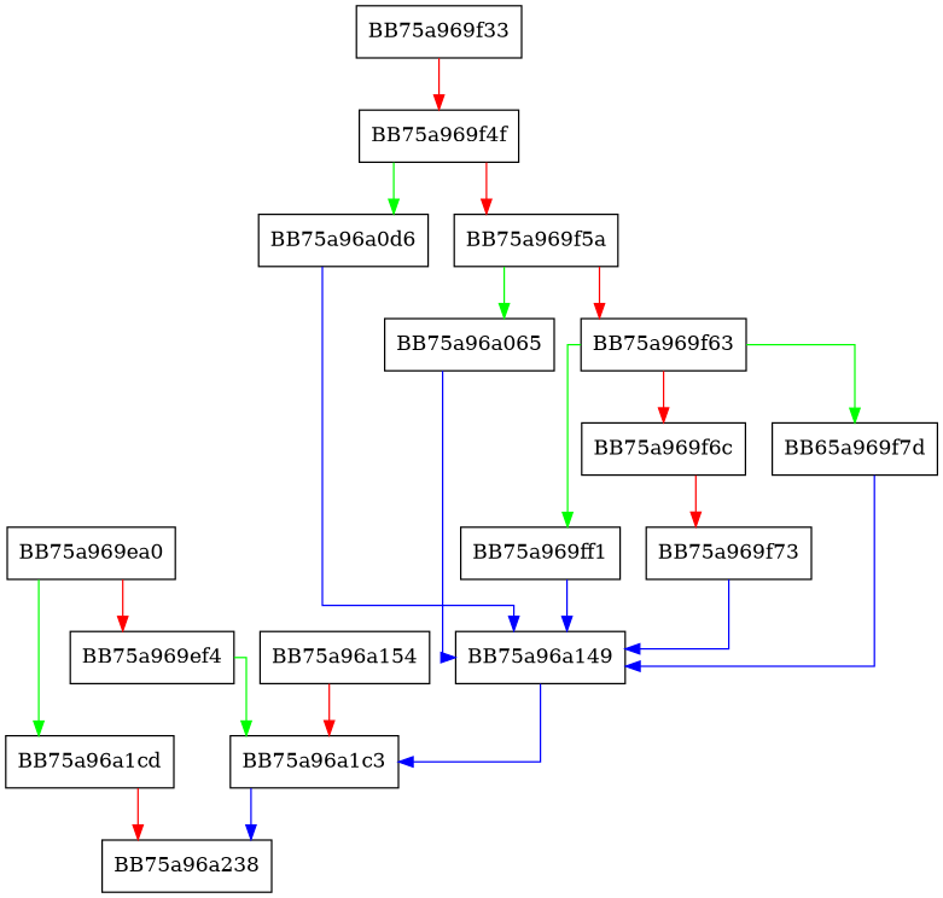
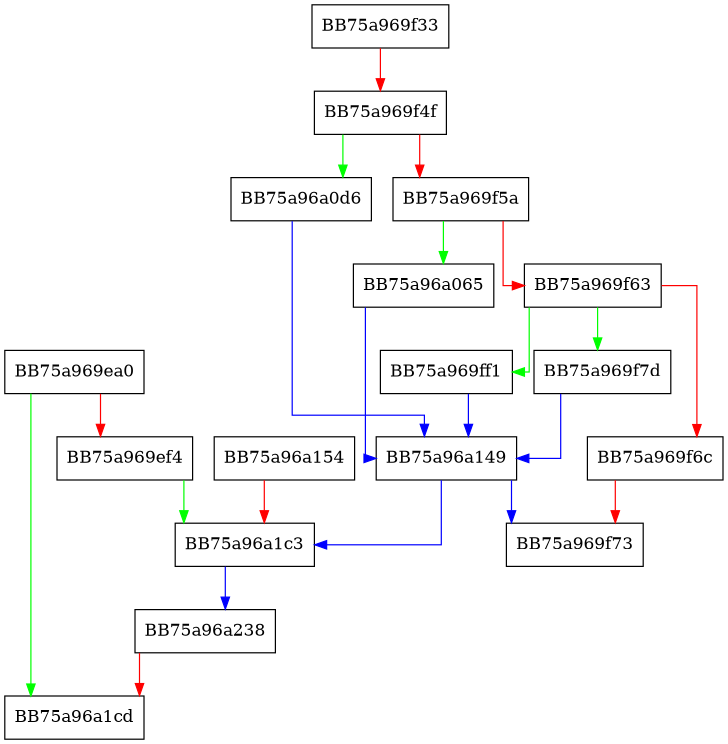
  digraph {
    splines=ortho
    node [shape=box]
    edge [color=red]
    BB75a969ea0
    BB75a96a1cd
    BB75a969ef4
    BB75a96a238
    BB75a96a1c3
    BB75a96a154
    BB75a969f33
    BB75a969f4f
    BB75a96a0d6
    BB75a969f5a
    BB75a96a149
    BB75a96a065
    BB75a969f63
    BB75a969ff1
    BB75a969f6c
-   BB75a969f7d [label=BB65a969f7d]
+   BB75a969f7d
    BB75a969f73
    BB75a969ea0 -> BB75a96a1cd [color=green]
    BB75a969ea0 -> BB75a969ef4
-   BB75a96a1cd -> BB75a96a238
+   BB75a96a238 -> BB75a96a1cd
    BB75a969ef4 -> BB75a96a1c3 [color=green]
    BB75a96a1c3 -> BB75a96a238 [color=blue]
    BB75a96a154 -> BB75a96a1c3
    BB75a969f33 -> BB75a969f4f
    BB75a969f4f -> BB75a96a0d6 [color=green]
    BB75a969f4f -> BB75a969f5a
    BB75a96a0d6 -> BB75a96a149 [color=blue]
    BB75a969f5a -> BB75a96a065 [color=green]
    BB75a969f5a -> BB75a969f63
    BB75a96a149 -> BB75a96a1c3 [color=blue]
    BB75a96a065 -> BB75a96a149 [color=blue]
    BB75a969f63 -> BB75a969ff1 [color=green]
    BB75a969f63 -> BB75a969f6c
    BB75a969f63 -> BB75a969f7d [color=green]
    BB75a969ff1 -> BB75a96a149 [color=blue]
    BB75a969f6c -> BB75a969f73
    BB75a969f7d -> BB75a96a149 [color=blue]
-   BB75a969f73 -> BB75a96a149 [color=blue]
+   BB75a96a149 -> BB75a969f73 [color=blue]
  }
